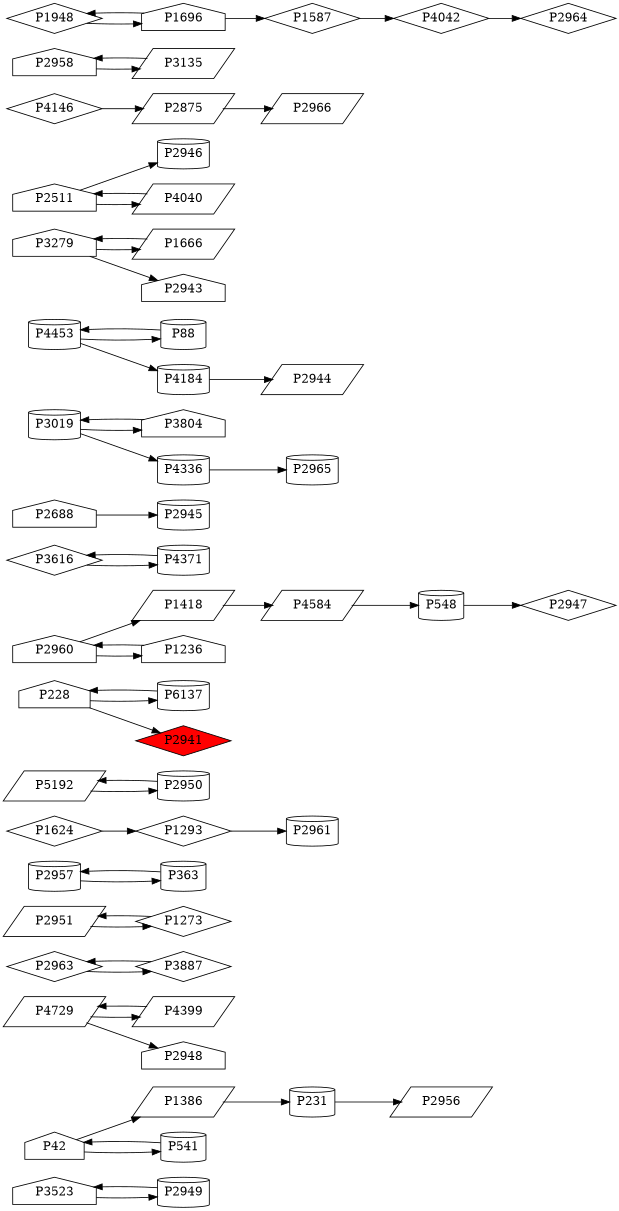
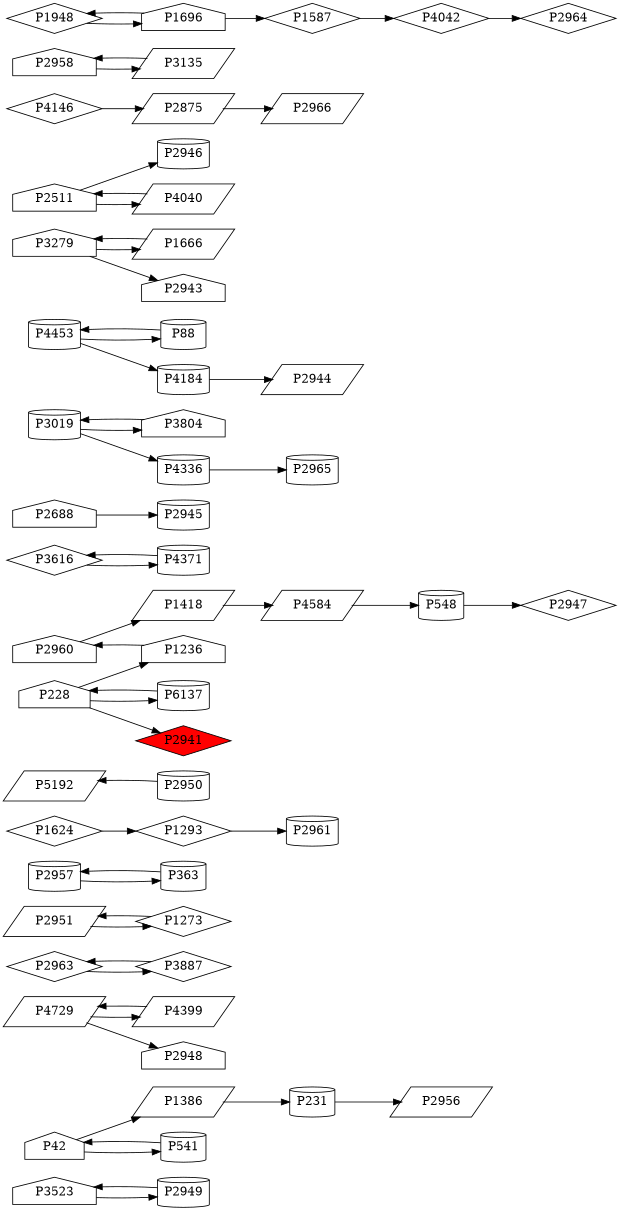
  digraph {
    rankdir=LR
    node [shape=cylinder]
    P3523 [shape=house]
    P2949
    P2956 [shape=parallelogram]
    P231
    P4729 [shape=parallelogram]
    P4399 [shape=parallelogram]
    P2948 [shape=house]
    P2963 [shape=diamond]
    P3887 [shape=diamond]
    P2951 [shape=parallelogram]
    P1273 [shape=diamond]
    P2957
    P363
    P1293 [shape=diamond]
    P2961
    P1386 [shape=parallelogram]
    P5192 [shape=parallelogram]
    P2950
    P1624 [shape=diamond]
    P2960 [shape=house]
    P1236 [shape=house]
    P1418 [shape=parallelogram]
    P2947 [shape=diamond]
    P548
    P42 [shape=house]
    P541
    P228 [shape=house]
    P6137
    P2941 [fillcolor=red shape=diamond style=filled]
    P3616 [shape=diamond]
    P4371
    P2688 [shape=house]
    P2945
    P4336
    P2965
    P4584 [shape=parallelogram]
    P2944 [shape=parallelogram]
    P4184
    P88
    P4453
    P3279 [shape=house]
    P1666 [shape=parallelogram]
    P2943 [shape=house]
    P2511 [shape=house]
    P2946
    P4040 [shape=parallelogram]
    P2875 [shape=parallelogram]
    P2966 [shape=parallelogram]
    P4146 [shape=diamond]
    P3804 [shape=house]
    P3019
    P2958 [shape=house]
    P3135 [shape=parallelogram]
    P1948 [shape=diamond]
    P1696 [shape=house]
    P1587 [shape=diamond]
    P4042 [shape=diamond]
    P2964 [shape=diamond]
    P3523 -> P2949
    P2949 -> P3523
    P231 -> P2956
    P4729 -> P4399
    P4729 -> P2948
    P4399 -> P4729
    P2963 -> P3887
    P3887 -> P2963
    P2951 -> P1273
    P1273 -> P2951
    P2957 -> P363
    P363 -> P2957
    P1293 -> P2961
    P1386 -> P231
-   P5192 -> P2950
    P2950 -> P5192
    P1624 -> P1293
-   P2960 -> P1236
+   P228 -> P1236
    P2960 -> P1418
    P1236 -> P2960
    P1418 -> P4584
    P548 -> P2947
    P42 -> P1386
    P42 -> P541
    P541 -> P42
    P228 -> P6137
    P228 -> P2941
    P6137 -> P228
    P3616 -> P4371
    P4371 -> P3616
    P2688 -> P2945
    P4336 -> P2965
    P4584 -> P548
    P4184 -> P2944
    P88 -> P4453
    P4453 -> P4184
    P4453 -> P88
    P3279 -> P1666
    P3279 -> P2943
    P1666 -> P3279
    P2511 -> P2946
    P2511 -> P4040
    P4040 -> P2511
    P2875 -> P2966
    P4146 -> P2875
    P3804 -> P3019
    P3019 -> P4336
    P3019 -> P3804
    P2958 -> P3135
    P3135 -> P2958
    P1948 -> P1696
    P1696 -> P1948
    P1696 -> P1587
    P1587 -> P4042
    P4042 -> P2964
  }
